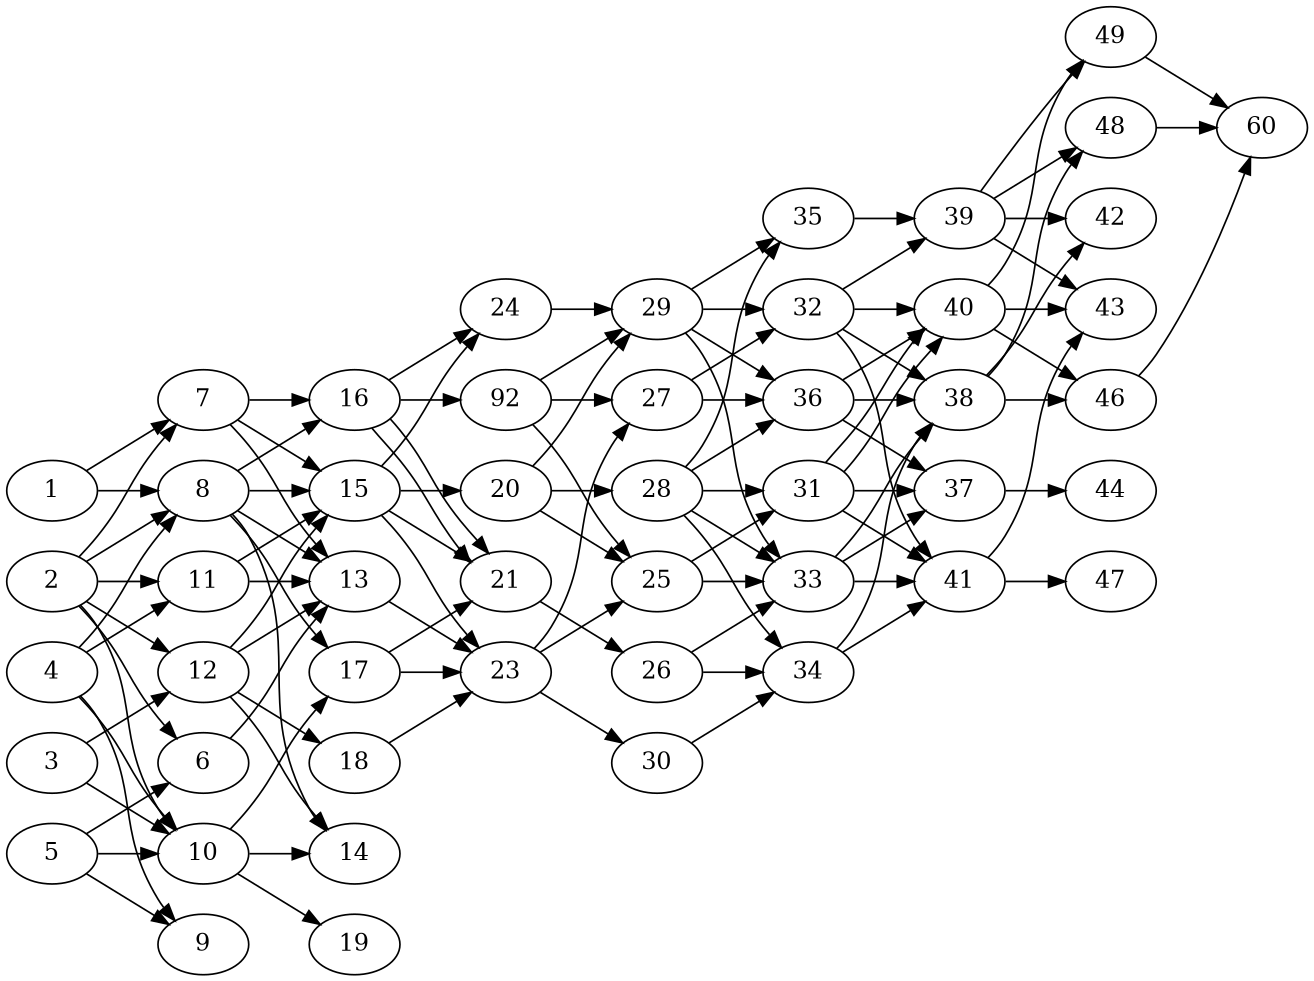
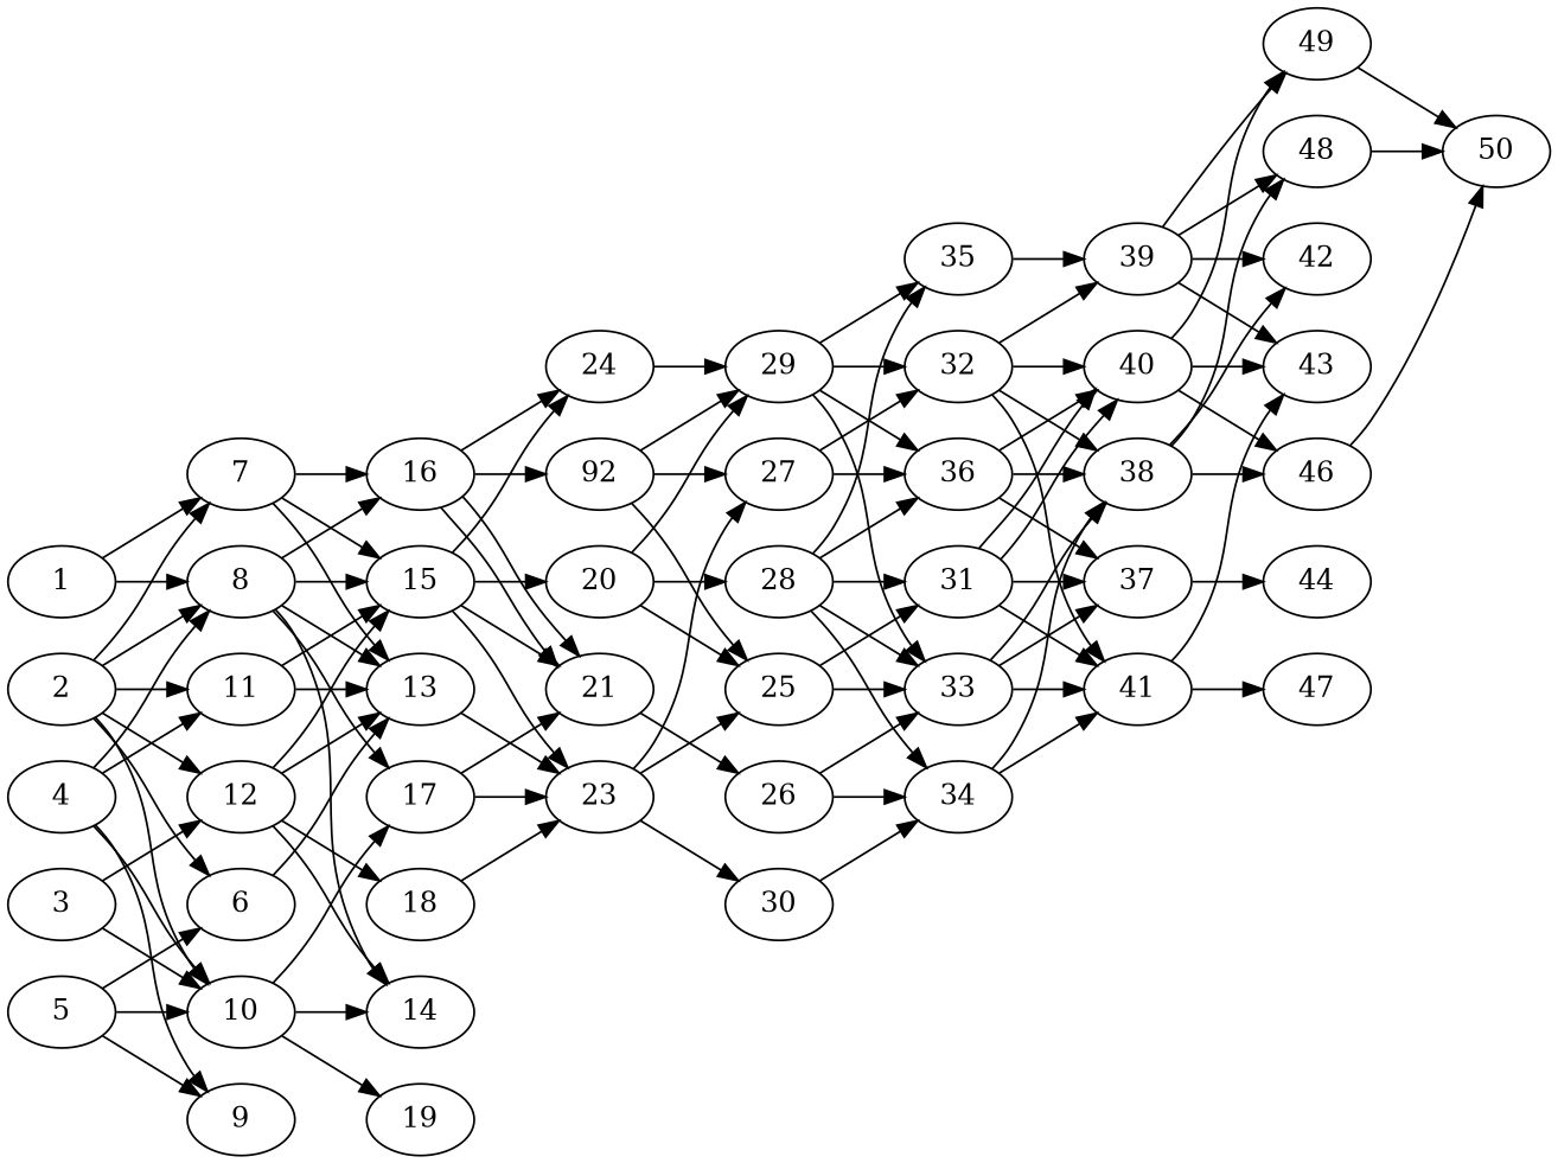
  digraph {
    rankdir=LR
    node [alpha=0.16]
    1 [alpha=0.19 expect_size=18653184]
    7 [alpha=0.04 expect_size=44401664]
    8 [alpha=0.17 expect_size=11261952]
    13 [alpha=0.07 expect_size=36932608]
    15 [alpha=0.08 expect_size=46947328]
    16 [alpha=0.02 expect_size=21954560]
    14 [alpha=0.13 expect_size=13387776]
    17 [alpha=0.20 expect_size=7780352]
    23 [alpha=0.17 expect_size=45635584]
    20 [alpha=0.00 expect_size=28018688]
    21 [expect_size=41620480]
    24 [alpha=0.09 expect_size=14151680]
    n13 [alpha=0.19 expect_size=12305408 label=92]
    2 [alpha=0.03 expect_size=23173120]
    6 [alpha=0.14 expect_size=38434816]
    10 [alpha=0.06 expect_size=21435392]
    11 [alpha=0.08 expect_size=30836736]
    12 [alpha=0.14 expect_size=29546496]
    19 [alpha=0.10 expect_size=11332608]
    18 [alpha=0.03 expect_size=17240064]
    3 [alpha=0.10 expect_size=40121344]
    4 [alpha=0.14 expect_size=39032832]
    9 [alpha=0.07 expect_size=46052352]
    5 [alpha=0.09 expect_size=34840576]
    25 [alpha=0.13 expect_size=45580288]
    27 [alpha=0.08 expect_size=22286336]
    30 [alpha=0.03 expect_size=6215680]
    28 [alpha=0.06 expect_size=22086656]
    29 [alpha=0.01 expect_size=29127680]
    26 [alpha=0.12 expect_size=17864704]
    31 [expect_size=6443008]
    33 [expect_size=40108032]
    36 [alpha=0.19 expect_size=37300224]
    32 [alpha=0.19 expect_size=43220992]
    34 [expect_size=31983616]
    35 [alpha=0.14 expect_size=5452800]
    37 [alpha=0.05 expect_size=19160064]
    40 [alpha=0.13 expect_size=5823488]
    41 [alpha=0.12 expect_size=13054976]
    38 [expect_size=37378048]
    39 [alpha=0.10 expect_size=50786304]
    44 [alpha=0.15 expect_size=39847936]
    46 [alpha=0.20 expect_size=16660480]
    43 [alpha=0.12 expect_size=49255424]
    49 [alpha=0.01 expect_size=16245760]
    47 [alpha=0.12 expect_size=14112768]
    42 [alpha=0.13 expect_size=50887680]
    48 [alpha=0.11 expect_size=25704448]
-   50 [alpha=0.11 expect_size=39013376 label=60]
+   50 [alpha=0.11 expect_size=39013376]
    1 -> 7
    1 -> 8
    7 -> 13
    7 -> 15
    7 -> 16
    8 -> 13
    8 -> 15
    8 -> 16
    8 -> 14
    8 -> 17
    13 -> 23
    15 -> 23
    15 -> 20
    15 -> 21
    15 -> 24
    16 -> 21
    16 -> 21
    16 -> 24
    16 -> n13
    17 -> 23
    17 -> 21
    23 -> 25
    23 -> 27
    23 -> 30
    20 -> 25
    20 -> 28
    20 -> 29
    21 -> 26
    24 -> 29
    n13 -> 25
    n13 -> 27
    n13 -> 29
    2 -> 7
    2 -> 8
    2 -> 6
    2 -> 10
    2 -> 11
    2 -> 12
    6 -> 13
    10 -> 14
    10 -> 17
    10 -> 19
    11 -> 13
    11 -> 15
    12 -> 13
    12 -> 15
    12 -> 14
    12 -> 18
    18 -> 23
    3 -> 10
    3 -> 12
    4 -> 8
    4 -> 10
    4 -> 11
    4 -> 9
    5 -> 6
    5 -> 10
    5 -> 9
    25 -> 31
    25 -> 33
    27 -> 36
    27 -> 32
    30 -> 34
    28 -> 31
    28 -> 33
    28 -> 36
    28 -> 34
    28 -> 35
    29 -> 33
    29 -> 36
    29 -> 32
    29 -> 35
    26 -> 33
    26 -> 34
    31 -> 37
    31 -> 40
    31 -> 40
    31 -> 41
    33 -> 37
    33 -> 41
    33 -> 38
    36 -> 37
    36 -> 40
    36 -> 38
    32 -> 40
    32 -> 41
    32 -> 38
    32 -> 39
    34 -> 41
    34 -> 38
    35 -> 39
    37 -> 44
    40 -> 46
    40 -> 43
    40 -> 49
    41 -> 43
    41 -> 47
    38 -> 46
    38 -> 42
    38 -> 48
    39 -> 43
    39 -> 49
    39 -> 42
    39 -> 48
    46 -> 50
    49 -> 50
    48 -> 50
  }
